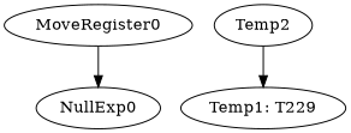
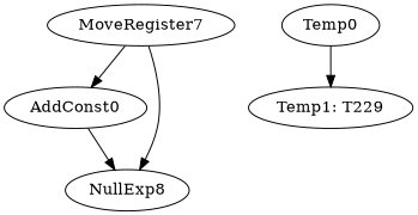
  digraph {
    ordering=out
-   MoveRegister0
-   NullExp0
-   Temp0 [label=Temp2]
+   MoveRegister0 [label=MoveRegister7]
+   AddConst0
+   NullExp0 [label=NullExp8]
+   Temp0
    "Temp1: T229"
+   MoveRegister0 -> AddConst0
    MoveRegister0 -> NullExp0
+   AddConst0 -> NullExp0
    Temp0 -> "Temp1: T229"
  }
